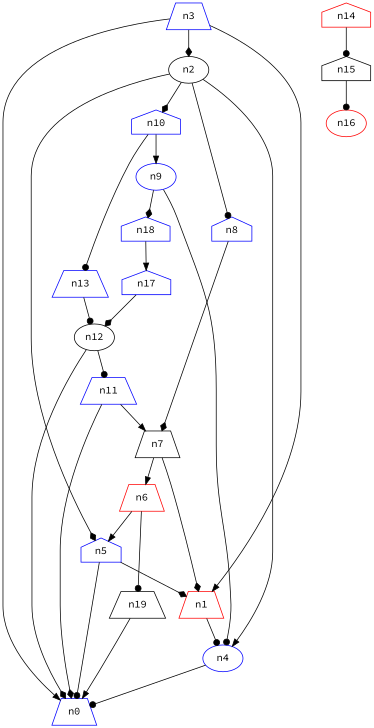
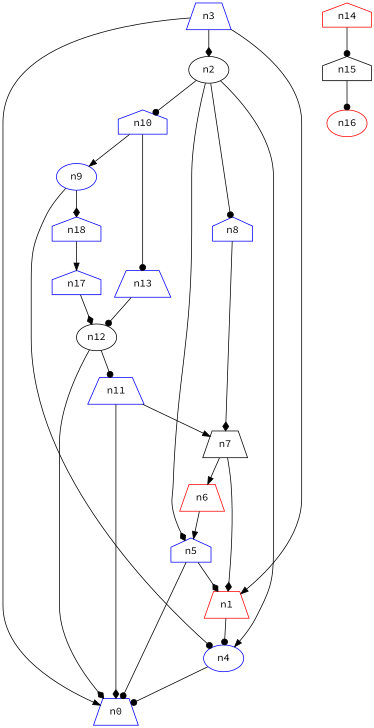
  digraph {
    fontname="Source Code Pro"
    node [color=blue fontname="Source Code Pro" shape=trapezium]
    edge [arrowhead=dot fontname="Source Code Pro"]
    n1 [color=red]
    n4 [shape=ellipse]
    n0
    n2 [color=black shape=ellipse]
    n5 [shape=house]
    n8 [shape=house]
    n10 [shape=house]
    n7 [color=black]
    n9 [shape=ellipse]
    n13
    n6 [color=red]
    n18 [shape=house]
    n12 [color=black shape=ellipse]
    n3
-   n19 [color=black]
    n14 [color=red shape=house]
    n15 [color=black shape=house]
    n16 [color=red shape=ellipse]
    n17 [shape=house]
    n11
    n1 -> n4
    n4 -> n0
    n2 -> n4 [arrowhead=normal]
    n2 -> n5 [arrowhead=diamond]
    n2 -> n8
-   n2 -> n10 [arrowhead=diamond]
+   n2 -> n10
    n5 -> n1 [arrowhead=diamond]
    n5 -> n0
    n8 -> n7 [arrowhead=diamond]
    n10 -> n9 [arrowhead=normal]
    n10 -> n13
    n7 -> n1 [arrowhead=diamond]
    n7 -> n6 [arrowhead=normal]
    n9 -> n4
    n9 -> n18 [arrowhead=diamond]
    n13 -> n12
    n6 -> n5 [arrowhead=normal]
-   n6 -> n19
    n18 -> n17 [arrowhead=normal]
    n12 -> n0 [arrowhead=diamond]
    n12 -> n11
    n3 -> n1 [arrowhead=normal]
    n3 -> n0 [arrowhead=normal]
    n3 -> n2 [arrowhead=diamond]
-   n19 -> n0 [arrowhead=normal]
    n14 -> n15
    n15 -> n16
    n17 -> n12 [arrowhead=diamond]
    n11 -> n0 [arrowhead=diamond]
    n11 -> n7 [arrowhead=normal]
  }
